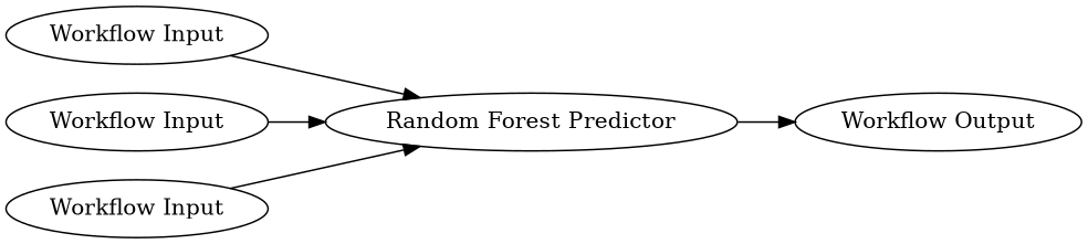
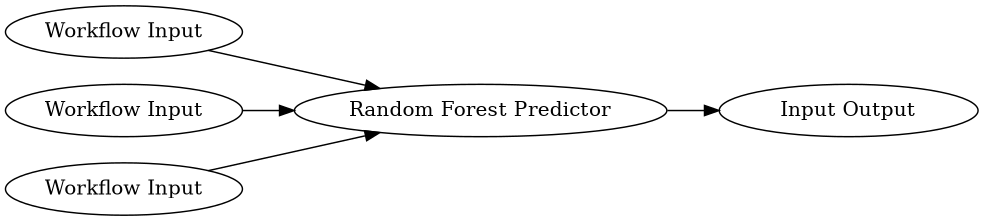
  digraph {
    rankdir=LR
    n1 [label="Workflow Input"]
    n2 [label="Random Forest Predictor"]
-   n3 [label="Workflow Output"]
+   n3 [label="Input Output"]
    n4 [label="Workflow Input"]
    n5 [label="Workflow Input"]
    n1 -> n2
    n2 -> n3
    n4 -> n2
    n5 -> n2
  }
